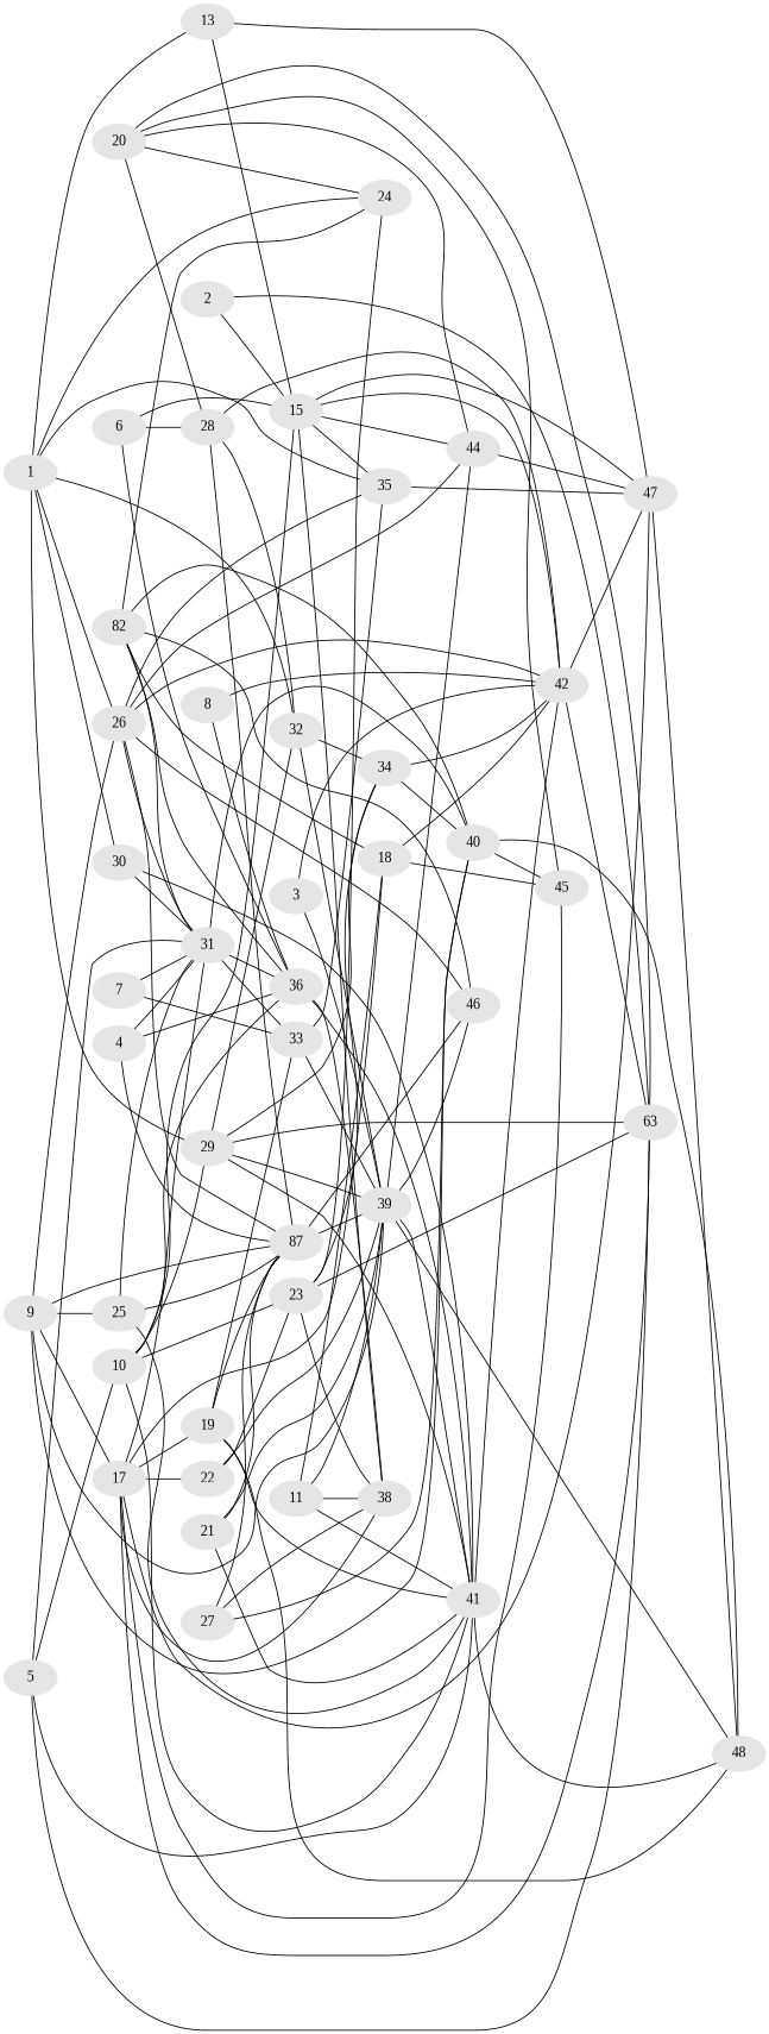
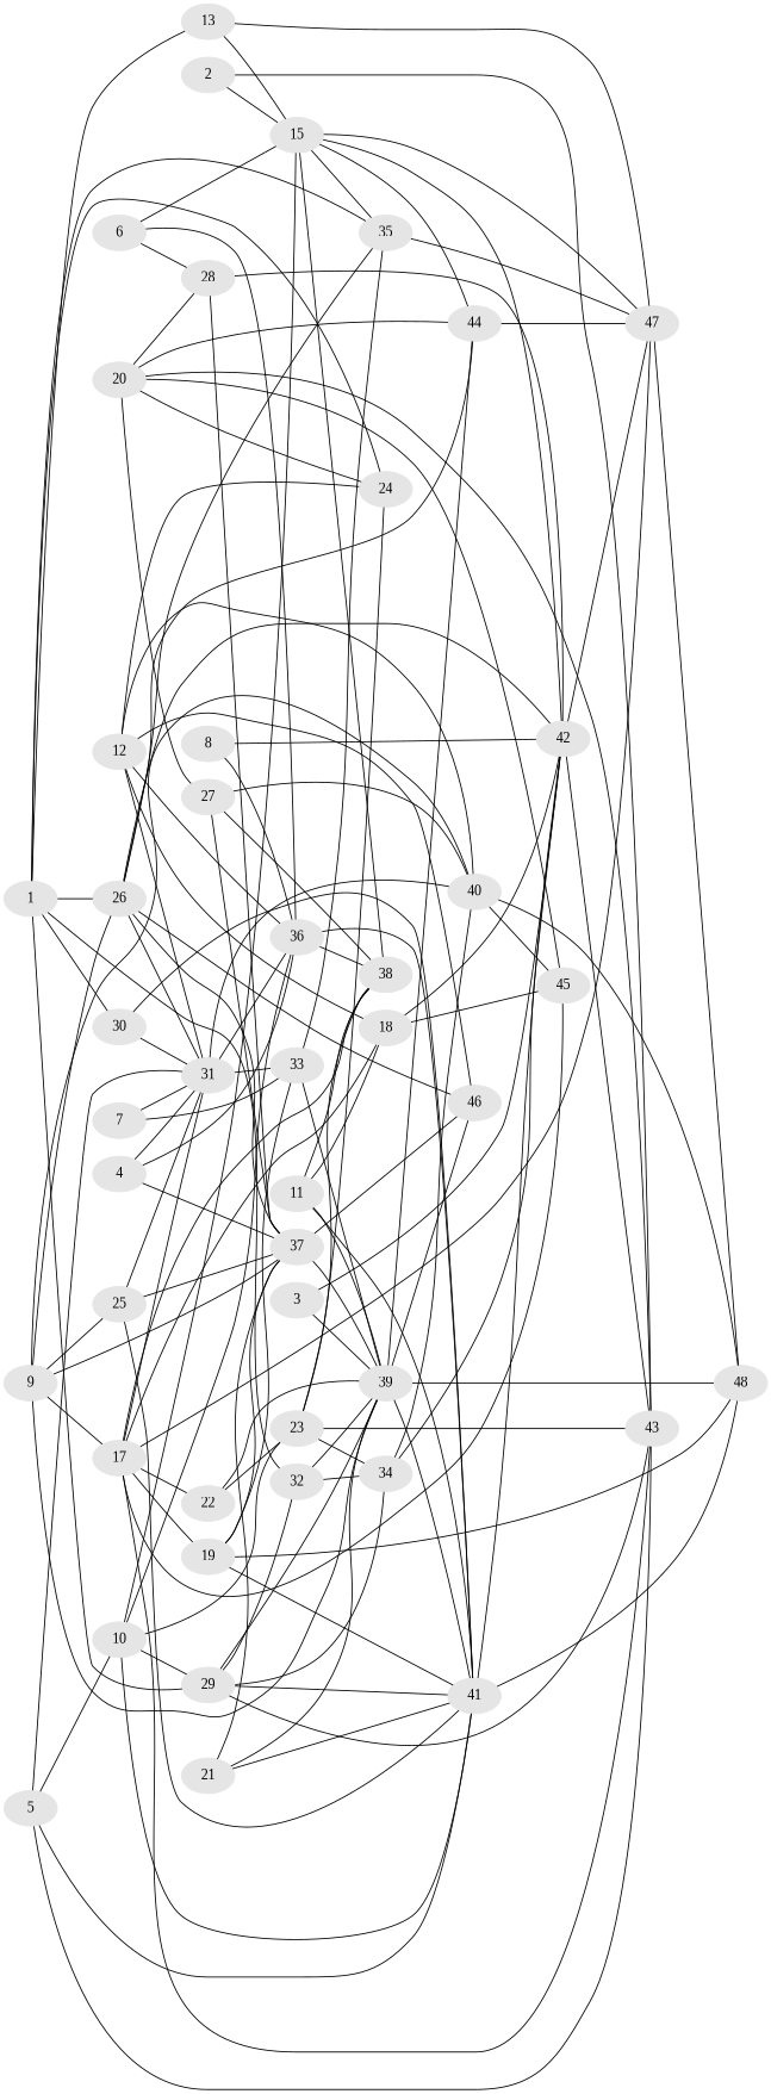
  graph {
    fontname="Liberation Serif"
    rankdir=LR
    node [color=gray90 fontname="Liberation Serif" style=filled]
    edge [fontname="Liberation Serif" weight=1.0]
    1
    13
    24
    26
    29
    30
    32
    35
    15
    47
    42
    31
-   37 [label=87]
+   37
    46
    44
-   43 [label=63]
+   43
    39
    41
    34
    2
    38
    3
    48
    4
    36
    33
    40
    5
    10
    23
    6
    28
    7
    8
    9
    17
    25
    18
    19
    22
    45
    11
-   12 [label=82]
+   12
    20
    27
    21
    1 -- 13
    1 -- 24
    1 -- 26
    1 -- 29
    1 -- 30
    1 -- 32
    1 -- 35
    13 -- 15
    13 -- 47
    26 -- 35
    26 -- 42
    26 -- 31
    26 -- 37
    26 -- 46
    26 -- 44
    29 -- 32
    29 -- 43
    29 -- 39
    29 -- 41
    29 -- 34
    30 -- 31
    30 -- 41
    32 -- 39
    32 -- 34
    35 -- 47
    15 -- 35
    15 -- 47
    15 -- 42
    15 -- 44
    15 -- 38
    47 -- 48
    42 -- 47
    42 -- 43
    31 -- 36
    31 -- 33
    31 -- 40
    37 -- 46
    37 -- 39
    44 -- 47
    39 -- 46
    39 -- 44
    39 -- 41
    39 -- 48
    41 -- 42
    41 -- 48
    34 -- 42
    34 -- 40
    2 -- 15
    2 -- 43
    3 -- 42
    3 -- 39
    4 -- 31
    4 -- 37
    4 -- 36
    36 -- 41
    36 -- 38
    33 -- 35
    33 -- 39 [weight=2.0]
    40 -- 48
    40 -- 45
    5 -- 31
    5 -- 43
    5 -- 41
    5 -- 10
    10 -- 29
    10 -- 15
    10 -- 41
    10 -- 36
    10 -- 23
    23 -- 24
    23 -- 43
    23 -- 34
    23 -- 38
    6 -- 15
    6 -- 36
    6 -- 28
-   28 -- 32
    28 -- 42
    28 -- 37
    7 -- 31
    7 -- 33
    8 -- 42
    8 -- 36
    9 -- 26
    9 -- 37 [weight=2.0]
    9 -- 39
    9 -- 40
    9 -- 17
    9 -- 25
    17 -- 47
    17 -- 31
    17 -- 43
    17 -- 38
    17 -- 18
    17 -- 19
    17 -- 22
    17 -- 45
    25 -- 31
    25 -- 37
    25 -- 41
    18 -- 42
    18 -- 45
    19 -- 37
    19 -- 41
    19 -- 48
    19 -- 33
    22 -- 39 [weight=2.0]
    22 -- 23
    11 -- 39
    11 -- 41
    11 -- 38
    11 -- 18
    12 -- 24
    12 -- 31
    12 -- 46
    12 -- 36
    12 -- 40
    12 -- 18
    20 -- 24
    20 -- 44
    20 -- 43
    20 -- 28
    20 -- 45
+   20 -- 27
    27 -- 37
    27 -- 38
    27 -- 40
    21 -- 37
    21 -- 39
    21 -- 41
  }
